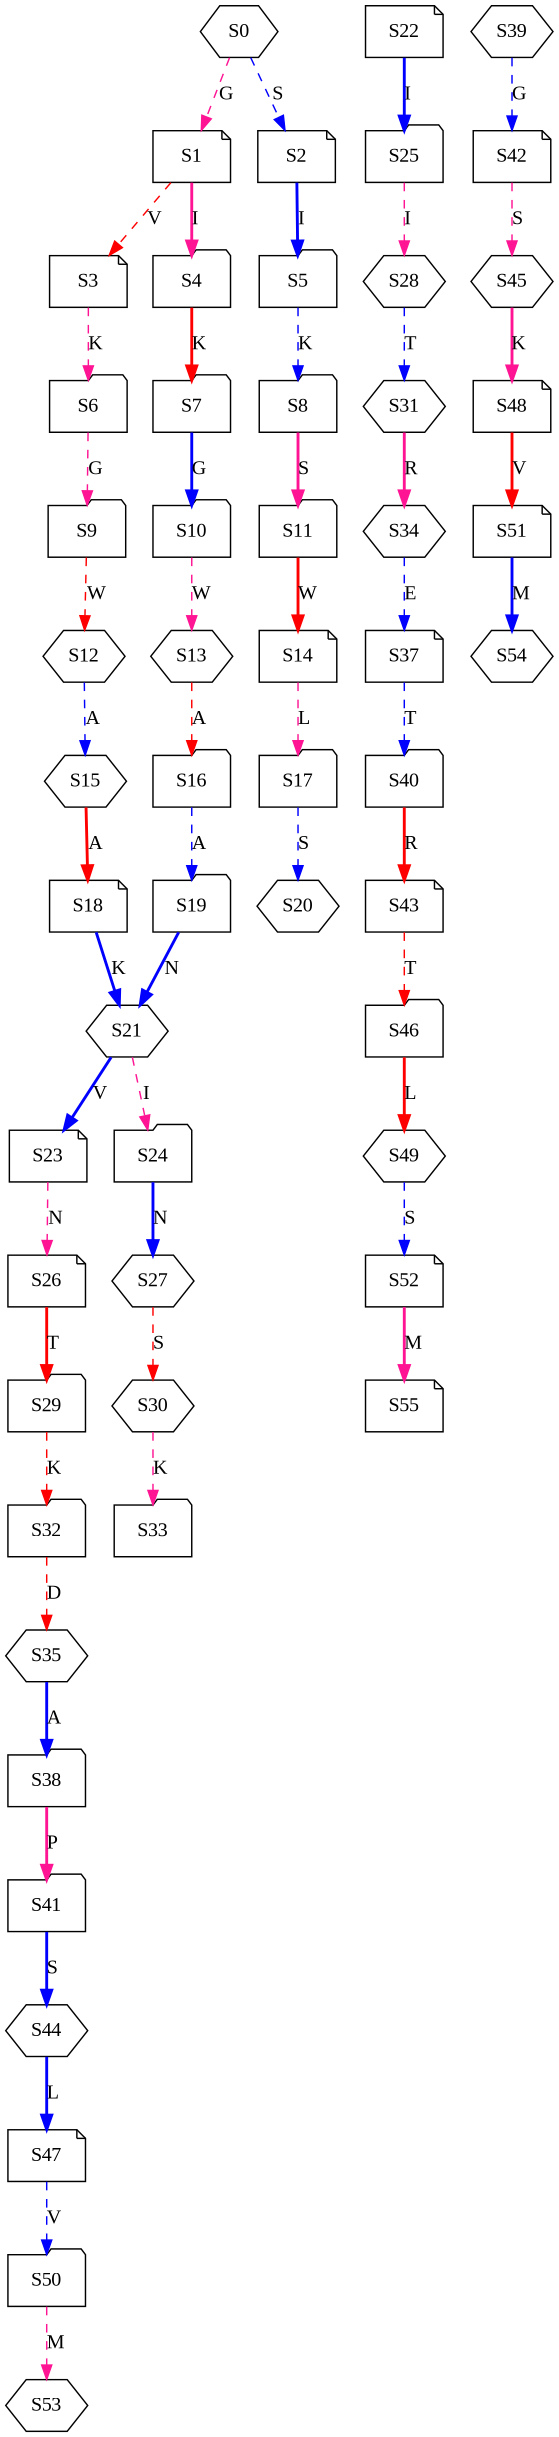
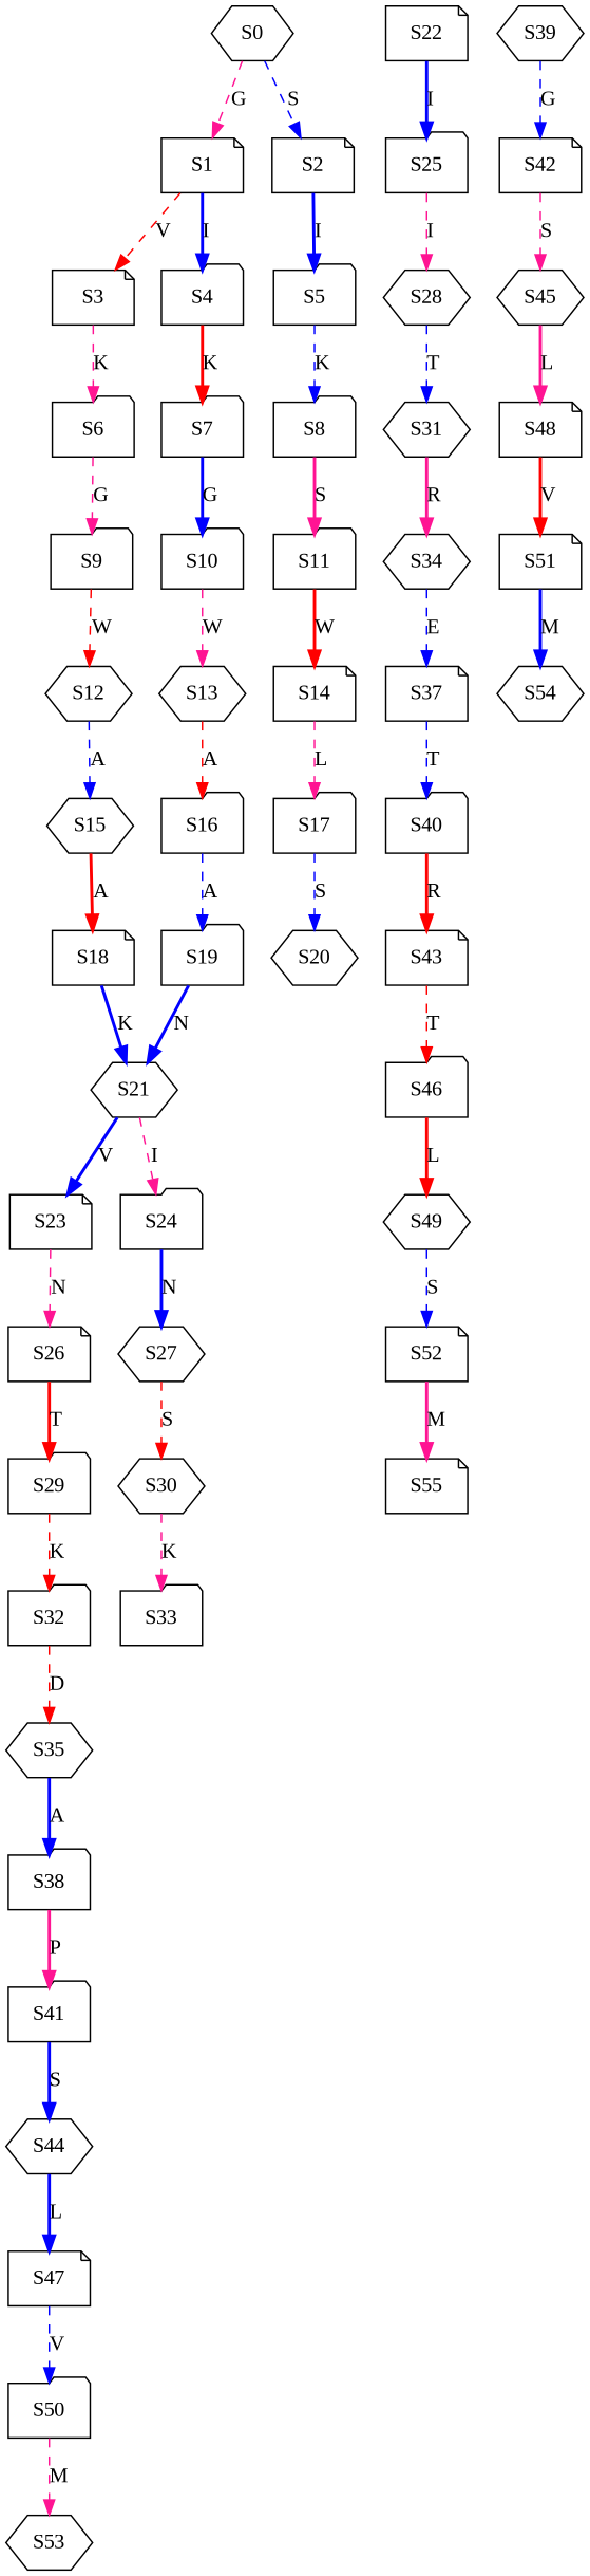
  strict digraph {
    fontname="Liberation Serif"
    node [fontname="Liberation Serif" shape=folder]
    edge [color=blue fontname="Liberation Serif" style=dashed]
    S0 [shape=hexagon]
    S1 [shape=note]
    S2 [shape=note]
    S3 [shape=note]
    S4
    S5
    S6
    S7
    S8
    S9
    S10
    S11
    S12 [shape=hexagon]
    S13 [shape=hexagon]
    S14 [shape=note]
    S15 [shape=hexagon]
    S16
    S17
    S18 [shape=note]
    S19
    S20 [shape=hexagon]
    S21 [shape=hexagon]
    S23 [shape=note]
    S24
    S22 [shape=note]
    S25
    S26 [shape=note]
    S27 [shape=hexagon]
    S28 [shape=hexagon]
    S29
    S30 [shape=hexagon]
    S31 [shape=hexagon]
    S32
    S33
    S34 [shape=hexagon]
    S35 [shape=hexagon]
    S37 [shape=note]
    S38
    S40
    S41
    S39 [shape=hexagon]
    S42 [shape=note]
    S43 [shape=note]
    S44 [shape=hexagon]
    S45 [shape=hexagon]
    S46
    S47 [shape=note]
    S48 [shape=note]
    S49 [shape=hexagon]
    S50
    S51 [shape=note]
    S52 [shape=note]
    S53 [shape=hexagon]
    S54 [shape=hexagon]
    S55 [shape=note]
    S0 -> S1 [color=deeppink label=G]
    S0 -> S2 [label=S]
    S1 -> S3 [color=red label=V]
-   S1 -> S4 [color=deeppink label=I style=bold]
+   S1 -> S4 [label=I style=bold]
    S2 -> S5 [label=I style=bold]
    S3 -> S6 [color=deeppink label=K]
    S4 -> S7 [color=red label=K style=bold]
    S5 -> S8 [label=K]
    S6 -> S9 [color=deeppink label=G]
    S7 -> S10 [label=G style=bold]
    S8 -> S11 [color=deeppink label=S style=bold]
    S9 -> S12 [color=red label=W]
    S10 -> S13 [color=deeppink label=W]
    S11 -> S14 [color=red label=W style=bold]
    S12 -> S15 [label=A]
    S13 -> S16 [color=red label=A]
    S14 -> S17 [color=deeppink label=L]
    S15 -> S18 [color=red label=A style=bold]
    S16 -> S19 [label=A]
    S17 -> S20 [label=S]
    S18 -> S21 [label=K style=bold]
    S19 -> S21 [label=N style=bold]
    S21 -> S23 [label=V style=bold]
    S21 -> S24 [color=deeppink label=I]
    S23 -> S26 [color=deeppink label=N]
    S24 -> S27 [label=N style=bold]
    S22 -> S25 [label=I style=bold]
    S25 -> S28 [color=deeppink label=I]
    S26 -> S29 [color=red label=T style=bold]
    S27 -> S30 [color=red label=S]
    S28 -> S31 [label=T]
    S29 -> S32 [color=red label=K]
    S30 -> S33 [color=deeppink label=K]
    S31 -> S34 [color=deeppink label=R style=bold]
    S32 -> S35 [color=red label=D]
    S34 -> S37 [label=E]
    S35 -> S38 [label=A style=bold]
    S37 -> S40 [label=T]
    S38 -> S41 [color=deeppink label=P style=bold]
    S40 -> S43 [color=red label=R style=bold]
    S41 -> S44 [label=S style=bold]
    S39 -> S42 [label=G]
    S42 -> S45 [color=deeppink label=S]
    S43 -> S46 [color=red label=T]
    S44 -> S47 [label=L style=bold]
-   S45 -> S48 [color=deeppink label=K style=bold]
+   S45 -> S48 [color=deeppink label=L style=bold]
    S46 -> S49 [color=red label=L style=bold]
    S47 -> S50 [label=V]
    S48 -> S51 [color=red label=V style=bold]
    S49 -> S52 [label=S]
    S50 -> S53 [color=deeppink label=M]
    S51 -> S54 [label=M style=bold]
    S52 -> S55 [color=deeppink label=M style=bold]
  }
